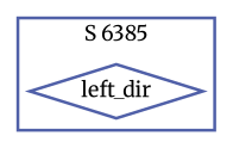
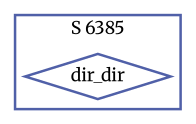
  digraph {
    fontname=Merriweather
-   n1 [color="#5060A8" label=left_dir shape=diamond style=bold fontname=Merriweather]
+   n1 [color="#5060A8" label=dir_dir shape=diamond style=bold fontname=Merriweather]
    subgraph cluster_1 {
      color="#5060A8"
      label="S 6385"
      style=bold
      n1
    }
  }
